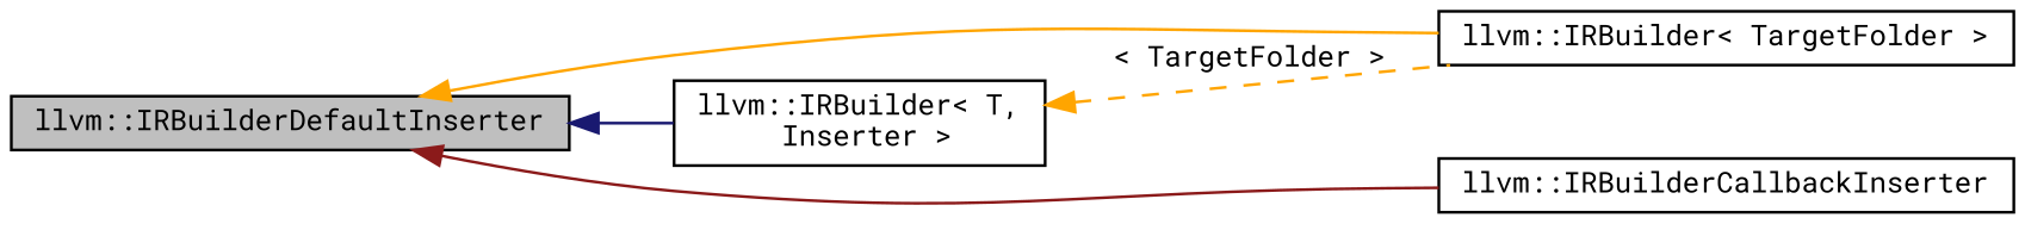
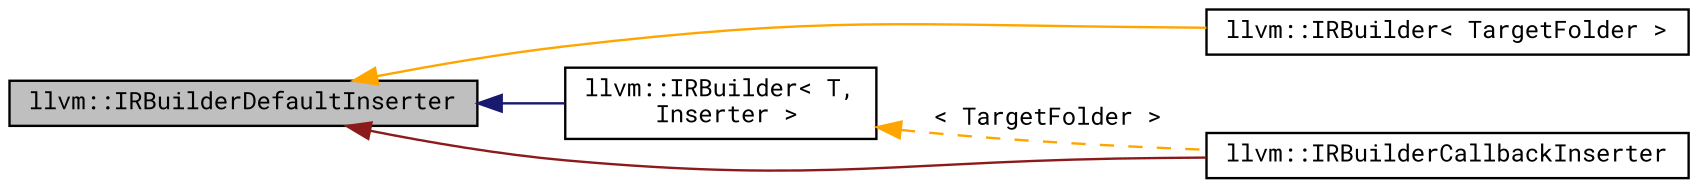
  digraph {
    fontname="Roboto Mono"
    rankdir=LR
    node [color=black fontname="Roboto Mono" fontsize=10 shape=box]
    edge [color=orange dir=back fontname="Roboto Mono" fontsize=10 labelfontname=Helvetica labelfontsize=10 style=solid]
    n1 [fillcolor=grey75 fontcolor=black height=0.2 label="llvm::IRBuilderDefaultInserter" style=filled width=0.4]
    n2 [height=0.2 label="llvm::IRBuilder\< TargetFolder \>" width=0.4]
    n3 [height=0.2 label="llvm::IRBuilder\< T,\l Inserter \>" width=0.4]
    n4 [height=0.2 label="llvm::IRBuilderCallbackInserter" width=0.4]
    n1 -> n2
    n1 -> n3 [color=midnightblue]
    n1 -> n4 [color=firebrick4]
-   n3 -> n2 [label=" \< TargetFolder \>" style=dashed]
+   n3 -> n4 [label=" \< TargetFolder \>" style=dashed]
  }
